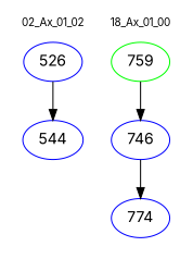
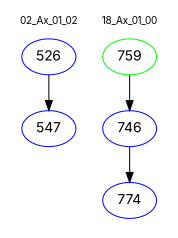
  digraph {
    fontname=Inter
    node [color=blue fontname=Inter]
    edge [color=black fontname=Inter]
    n1 [label=526]
-   n2 [label=544]
+   n2 [label=547]
    n3 [color=green label=759]
    n4 [label=746]
    n5 [label=774]
    subgraph cluster_1 {
      color=white
      fontsize=10
      label="02_Ax_01_02"
      n1
      n2
    }
    subgraph cluster_2 {
      color=white
      fontsize=10
      label="18_Ax_01_00"
      n3
      n4
      n5
    }
    n1 -> n2
    n3 -> n4
    n4 -> n5
  }
